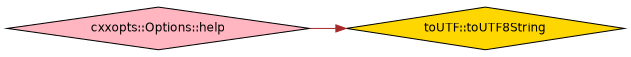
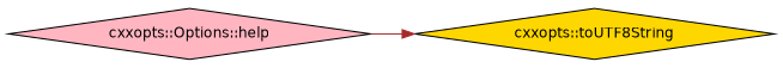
  digraph {
    rankdir=RL
    node [color=black fontname=Helvetica fontsize=12 shape=diamond style=filled]
-   n1 [fillcolor=gold fontcolor=black height=0.2 label="toUTF::toUTF8String" width=0.4]
+   n1 [fillcolor=gold fontcolor=black height=0.2 label="cxxopts::toUTF8String" width=0.4]
    n2 [fillcolor=lightpink height=0.2 label="cxxopts::Options::help" width=0.4]
    n1 -> n2 [color=brown dir=back fontname=Helvetica fontsize=12 labelfontname=Helvetica labelfontsize=12 style=solid]
  }
